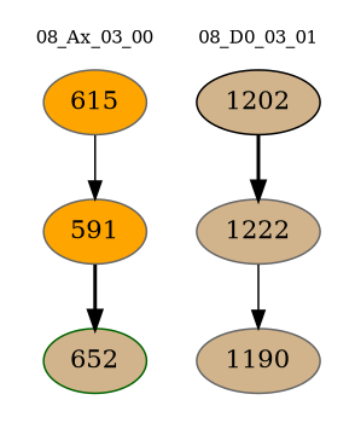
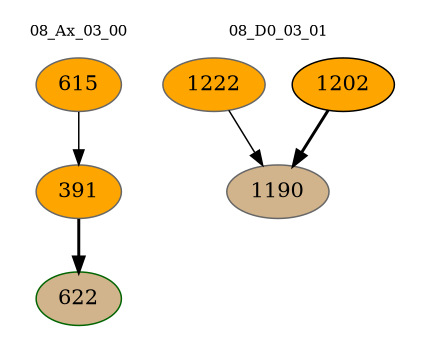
  digraph {
    node [color=gray40 fillcolor=orange style=filled]
    edge [color=black style=solid]
    n1 [label=615]
-   n2 [label=591]
-   n3 [color=darkgreen fillcolor=tan label=652]
-   n4 [color=black fillcolor=tan label=1202]
+   n2 [label=391]
+   n3 [color=darkgreen fillcolor=tan label=622]
+   n4 [color=black label=1202]
    n5 [fillcolor=tan label=1190]
-   n6 [fillcolor=tan label=1222]
+   n6 [label=1222]
    subgraph cluster_1 {
      color=white
      fontsize=10
      label="08_Ax_03_00"
      n1
      n2
      n3
    }
    subgraph cluster_2 {
      color=white
      fontsize=10
      label="08_D0_03_01"
      n4
      n5
      n6
    }
    n1 -> n2
    n2 -> n3 [style=bold]
-   n4 -> n6 [style=bold]
+   n4 -> n5 [style=bold]
    n6 -> n5
  }
